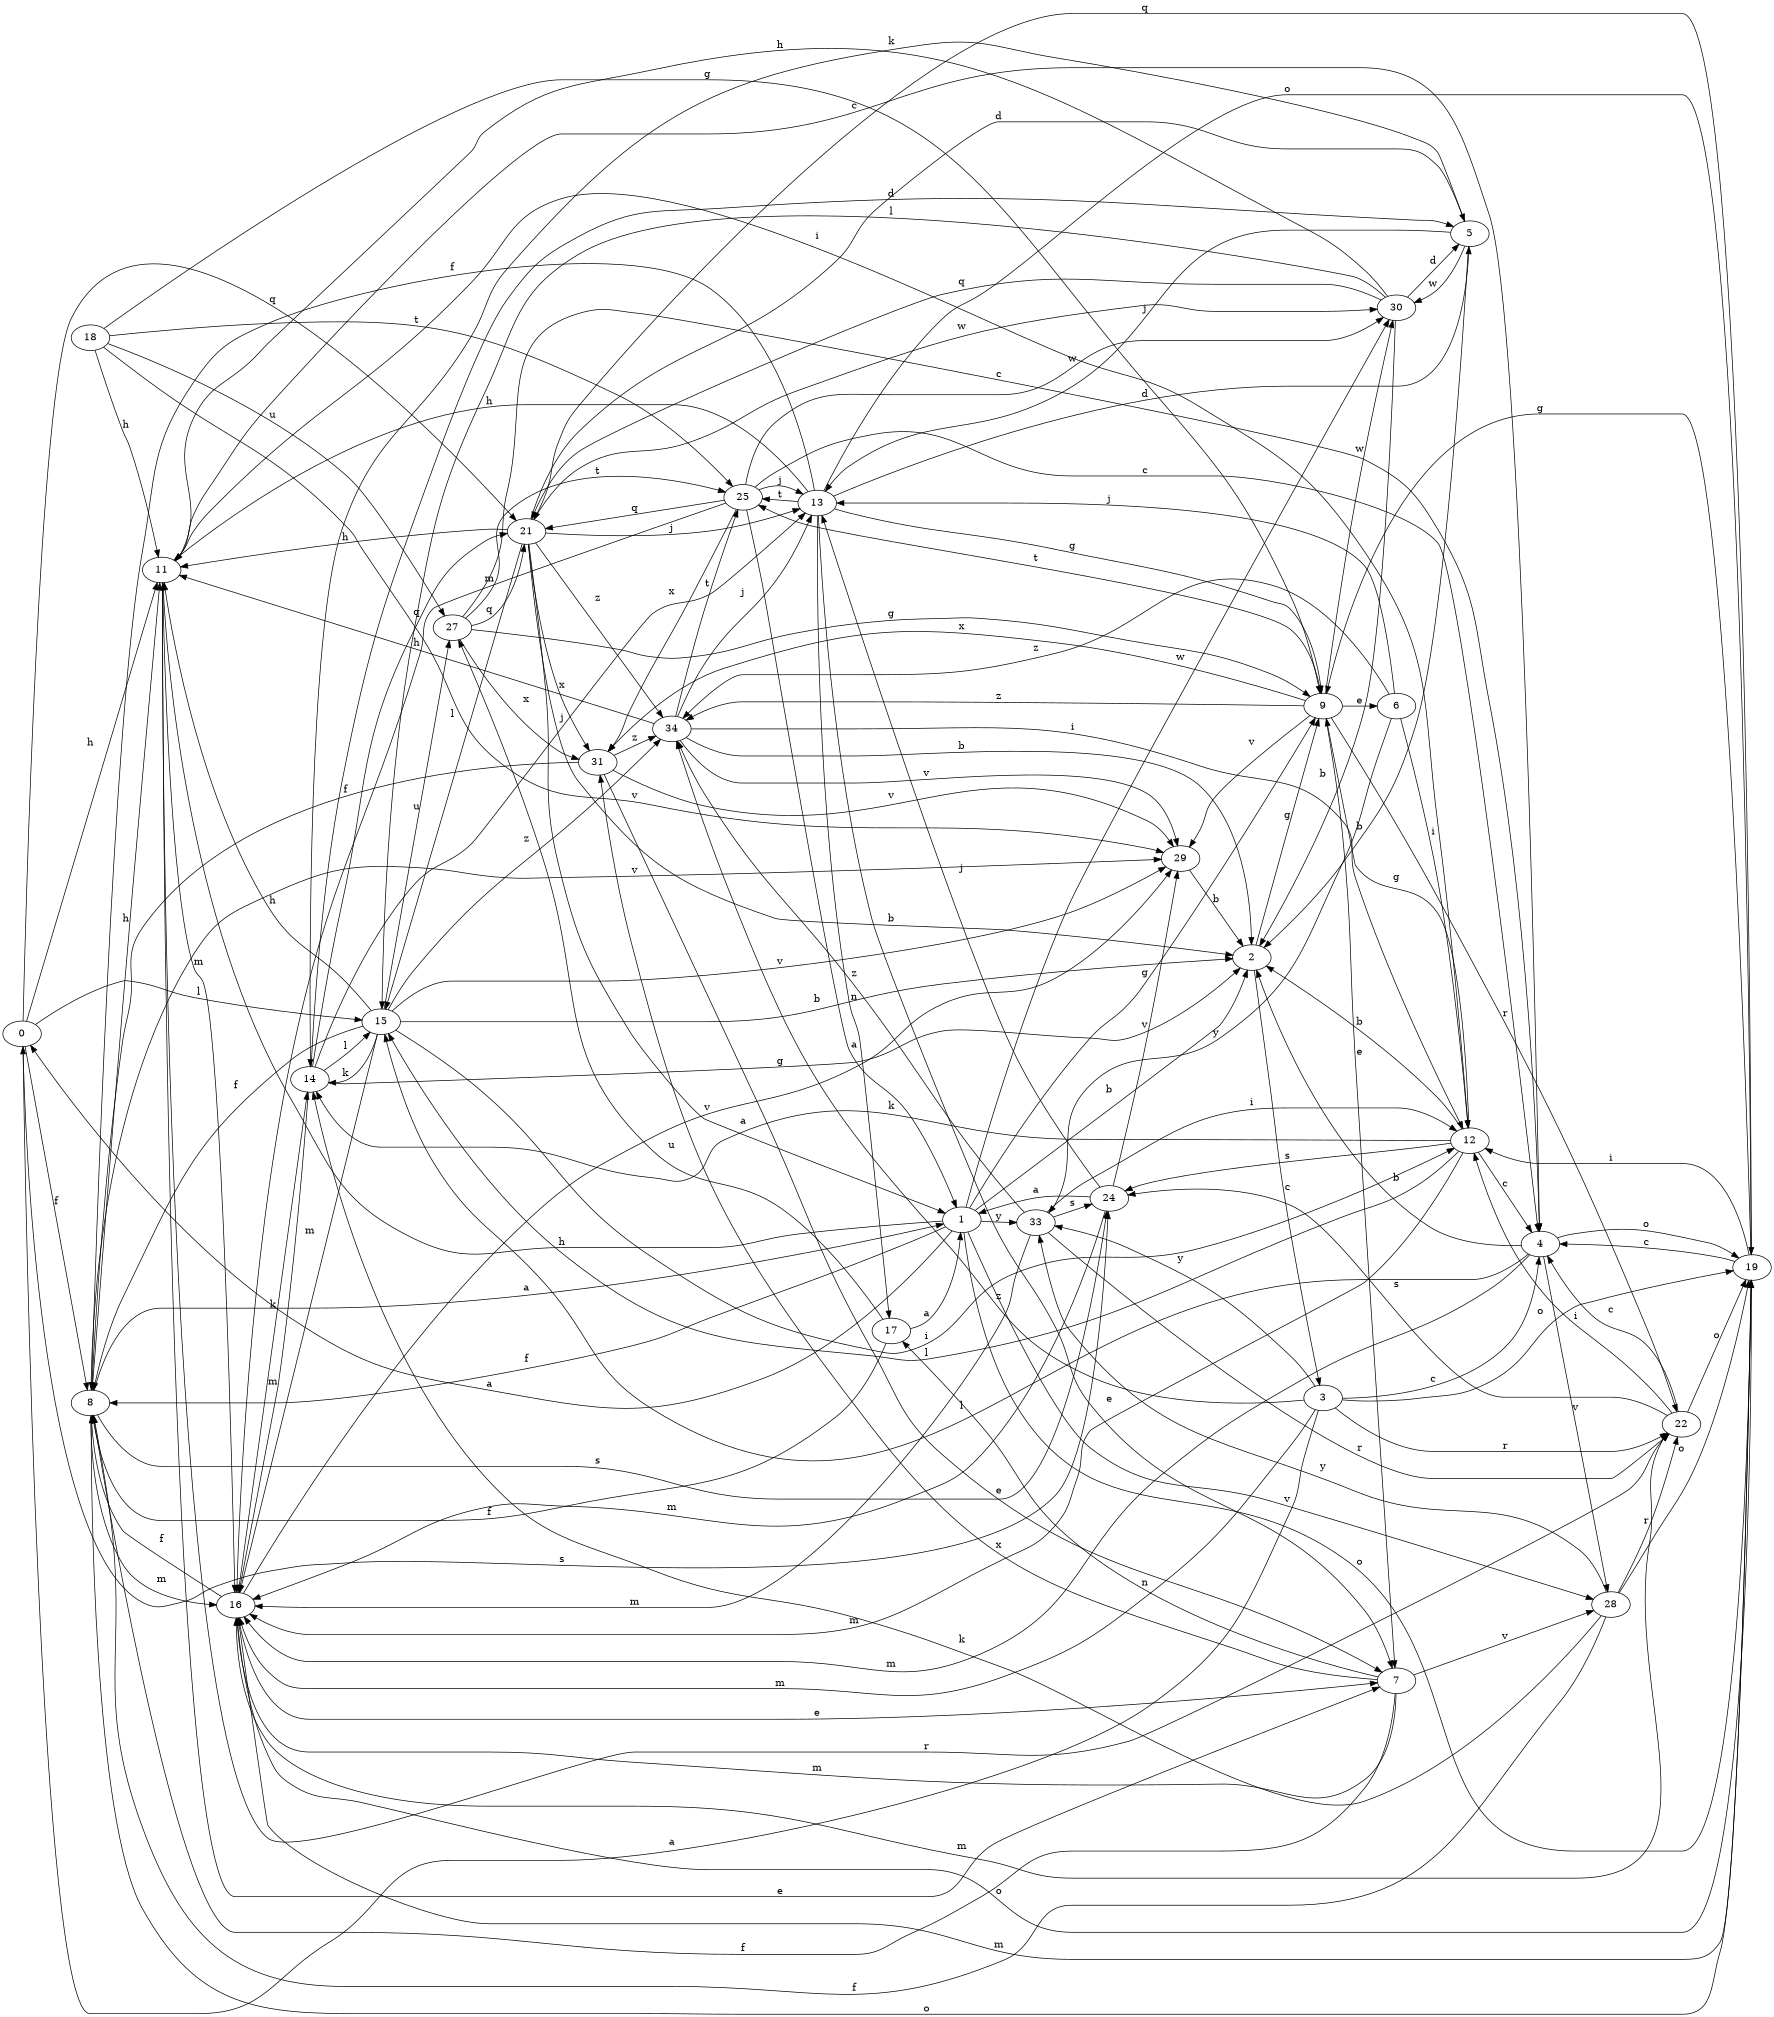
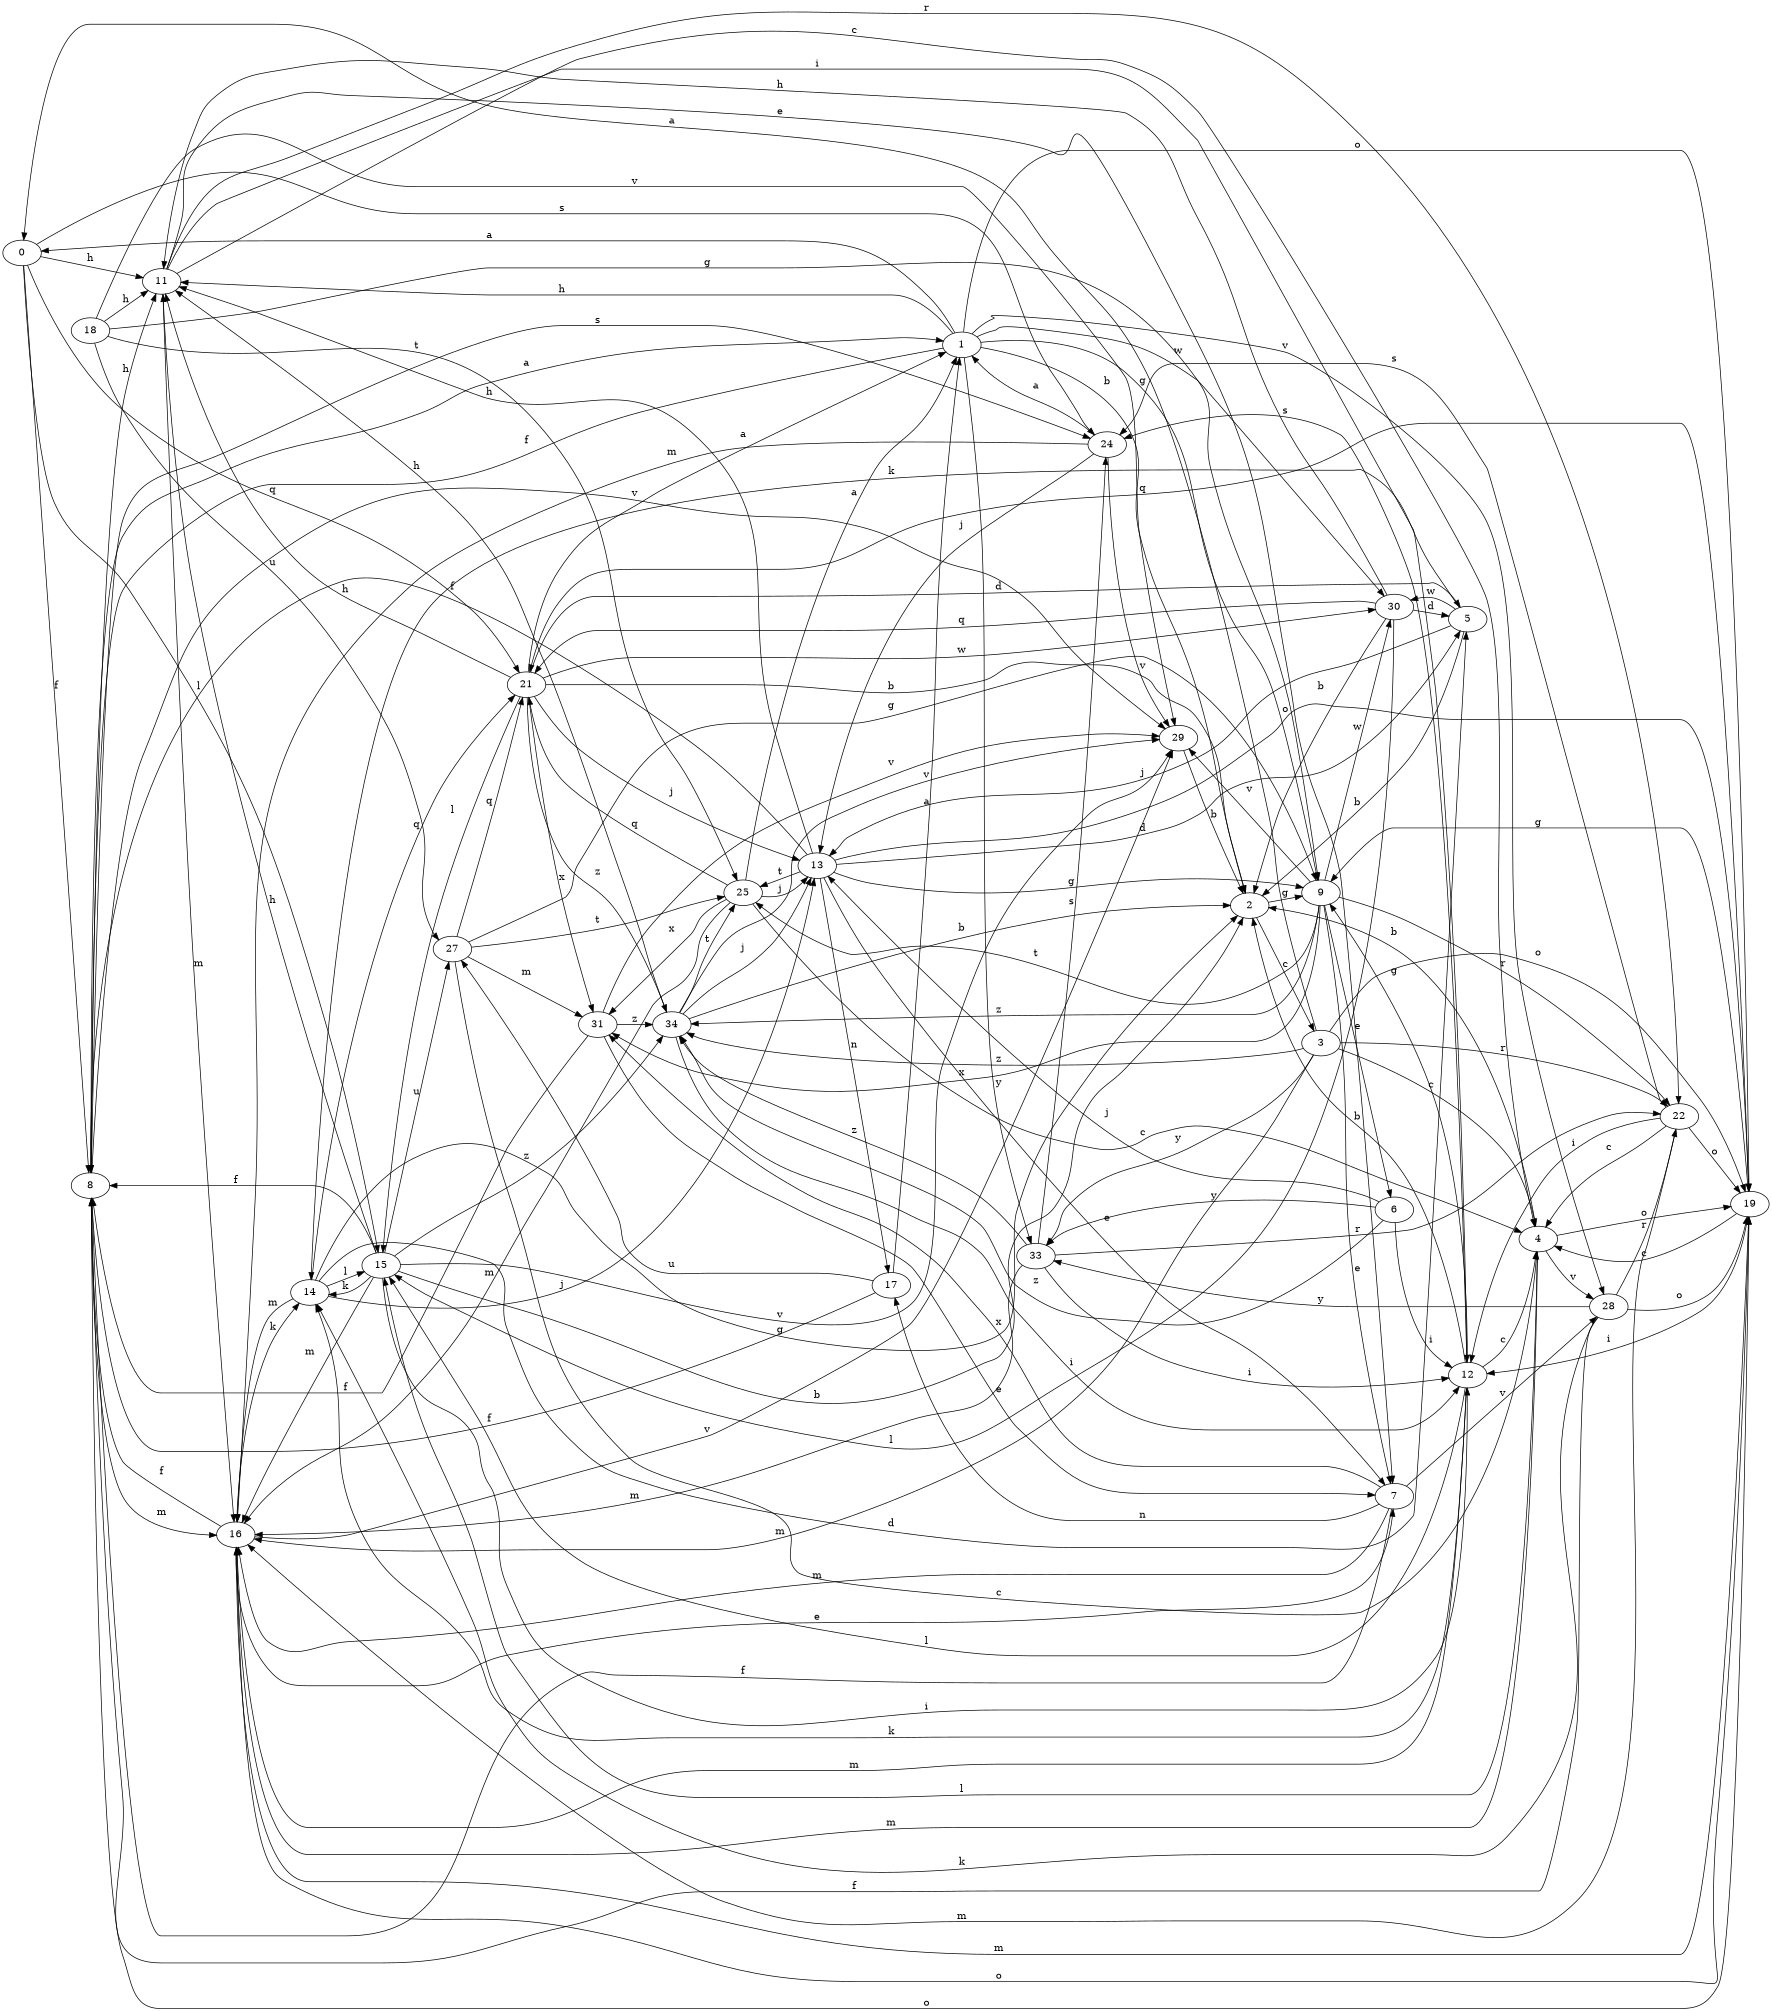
  strict digraph {
    rankdir=LR
    0
    8
    11
    15
    21
    24
    1
    19
    16
    29
    4
    22
    12
    7
    2
    34
    14
    27
    30
    5
    13
    31
    9
    28
    33
    3
    6
    25
    18
    17
    0 -> 8 [label=f]
    0 -> 11 [label=h]
    0 -> 15 [label=l]
    0 -> 21 [label=q]
    0 -> 24 [label=s]
    8 -> 11 [label=h]
    8 -> 24 [label=s]
    8 -> 1 [label=a]
    8 -> 19 [label=o]
    8 -> 16 [label=m]
    8 -> 29 [label=v]
    11 -> 16 [label=m]
    11 -> 4 [label=c]
    11 -> 22 [label=r]
    11 -> 12 [label=i]
    11 -> 7 [label=e]
    15 -> 8 [label=f]
    15 -> 11 [label=h]
    15 -> 16 [label=m]
    15 -> 29 [label=v]
    15 -> 12 [label=i]
    15 -> 2 [label=b]
    15 -> 34 [label=z]
    15 -> 14 [label=k]
    15 -> 27 [label=u]
    21 -> 11 [label=h]
    21 -> 15 [label=l]
    21 -> 1 [label=a]
    21 -> 2 [label=b]
    21 -> 34 [label=z]
    21 -> 30 [label=w]
    21 -> 5 [label=d]
    21 -> 13 [label=j]
    21 -> 31 [label=x]
    24 -> 1 [label=a]
    24 -> 16 [label=m]
    24 -> 29 [label=v]
    24 -> 13 [label=j]
    1 -> 0 [label=a]
    1 -> 8 [label=f]
    1 -> 11 [label=h]
    1 -> 19 [label=o]
    1 -> 2 [label=b]
    1 -> 30 [label=w]
    1 -> 9 [label=g]
    1 -> 28 [label=v]
    1 -> 33 [label=y]
    19 -> 21 [label=q]
    19 -> 16 [label=m]
    19 -> 4 [label=c]
    19 -> 12 [label=i]
    19 -> 9 [label=g]
    16 -> 8 [label=f]
    16 -> 19 [label=o]
    16 -> 29 [label=v]
    16 -> 7 [label=e]
    16 -> 14 [label=k]
    29 -> 2 [label=b]
    4 -> 15 [label=l]
    4 -> 19 [label=o]
    4 -> 16 [label=m]
    4 -> 2 [label=b]
    4 -> 28 [label=v]
    22 -> 24 [label=s]
    22 -> 19 [label=o]
    22 -> 16 [label=m]
    22 -> 4 [label=c]
    22 -> 12 [label=i]
    12 -> 15 [label=l]
    12 -> 24 [label=s]
    12 -> 16 [label=m]
    12 -> 4 [label=c]
    12 -> 2 [label=b]
    12 -> 14 [label=k]
    12 -> 9 [label=g]
    7 -> 8 [label=f]
    7 -> 16 [label=m]
    7 -> 31 [label=x]
    7 -> 28 [label=v]
    7 -> 17 [label=n]
    2 -> 9 [label=g]
    2 -> 3 [label=c]
    34 -> 11 [label=h]
    34 -> 29 [label=v]
    34 -> 12 [label=i]
    34 -> 2 [label=b]
    34 -> 13 [label=j]
    34 -> 25 [label=t]
    14 -> 15 [label=l]
    14 -> 21 [label=q]
    14 -> 16 [label=m]
    14 -> 2 [label=g]
    14 -> 5 [label=d]
    14 -> 13 [label=j]
    27 -> 21 [label=q]
    27 -> 4 [label=c]
-   27 -> 31 [label=x]
+   27 -> 31 [label=m]
    27 -> 9 [label=g]
    27 -> 25 [label=t]
    30 -> 11 [label=h]
    30 -> 15 [label=l]
    30 -> 21 [label=q]
    30 -> 2 [label=b]
    30 -> 5 [label=d]
    5 -> 2 [label=b]
    5 -> 14 [label=k]
    5 -> 30 [label=w]
    5 -> 13 [label=j]
    13 -> 8 [label=f]
    13 -> 11 [label=h]
    13 -> 19 [label=o]
    13 -> 7 [label=e]
    13 -> 5 [label=d]
    13 -> 9 [label=g]
    13 -> 25 [label=t]
    13 -> 17 [label=n]
    31 -> 8 [label=f]
    31 -> 29 [label=v]
    31 -> 7 [label=e]
    31 -> 34 [label=z]
    9 -> 29 [label=v]
    9 -> 22 [label=r]
    9 -> 7 [label=e]
    9 -> 34 [label=z]
    9 -> 30 [label=w]
    9 -> 31 [label=x]
    9 -> 6 [label=e]
    9 -> 25 [label=t]
    28 -> 8 [label=f]
    28 -> 19 [label=o]
    28 -> 22 [label=r]
    28 -> 14 [label=k]
    28 -> 33 [label=y]
    33 -> 24 [label=s]
    33 -> 16 [label=m]
    33 -> 22 [label=r]
    33 -> 12 [label=i]
    33 -> 34 [label=z]
    3 -> 0 [label=a]
    3 -> 19 [label=o]
    3 -> 16 [label=m]
    3 -> 4 [label=c]
    3 -> 22 [label=r]
    3 -> 34 [label=z]
    3 -> 33 [label=y]
    6 -> 12 [label=i]
    6 -> 34 [label=z]
    6 -> 13 [label=j]
    6 -> 33 [label=y]
    25 -> 21 [label=q]
    25 -> 1 [label=a]
    25 -> 16 [label=m]
    25 -> 4 [label=c]
-   25 -> 30 [label=w]
    25 -> 13 [label=j]
    25 -> 31 [label=x]
    18 -> 11 [label=h]
    18 -> 29 [label=v]
    18 -> 27 [label=u]
    18 -> 9 [label=g]
    18 -> 25 [label=t]
    17 -> 8 [label=f]
    17 -> 1 [label=a]
    17 -> 27 [label=u]
  }
